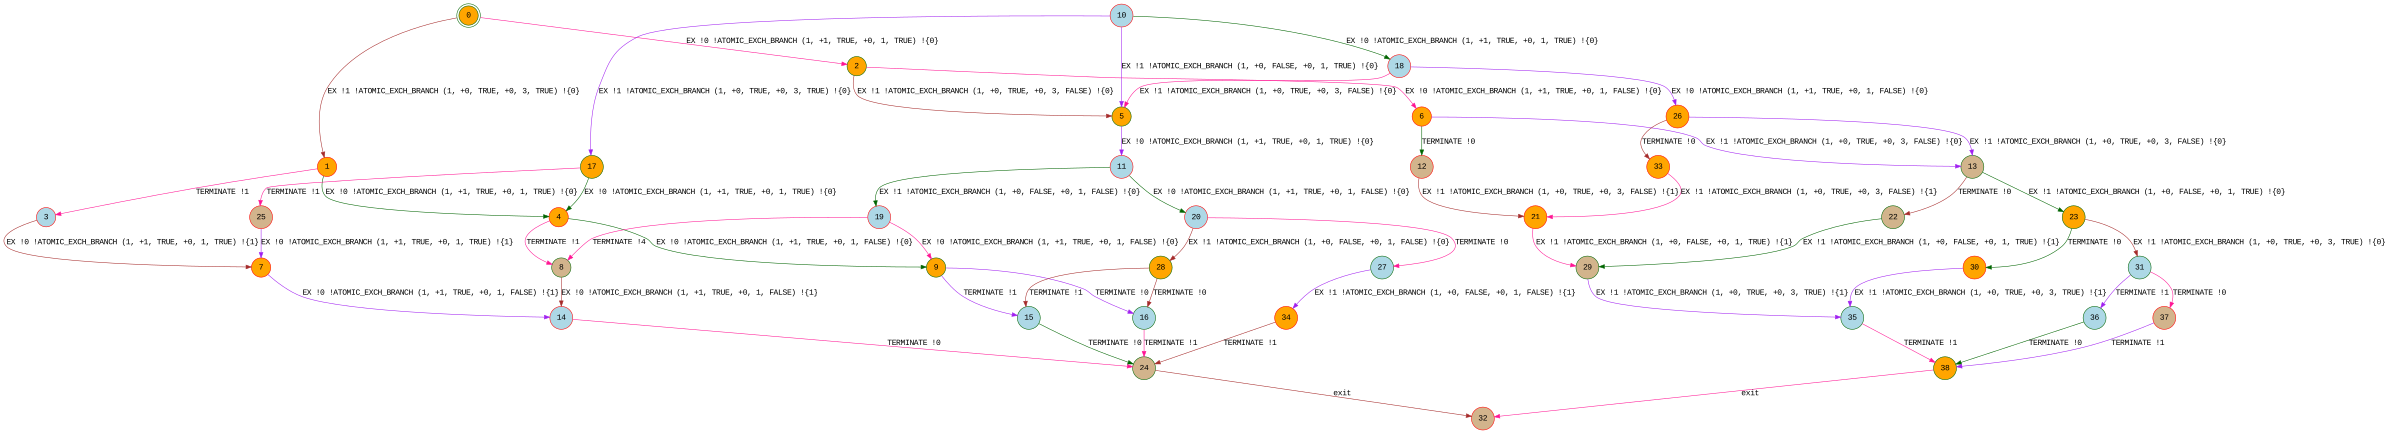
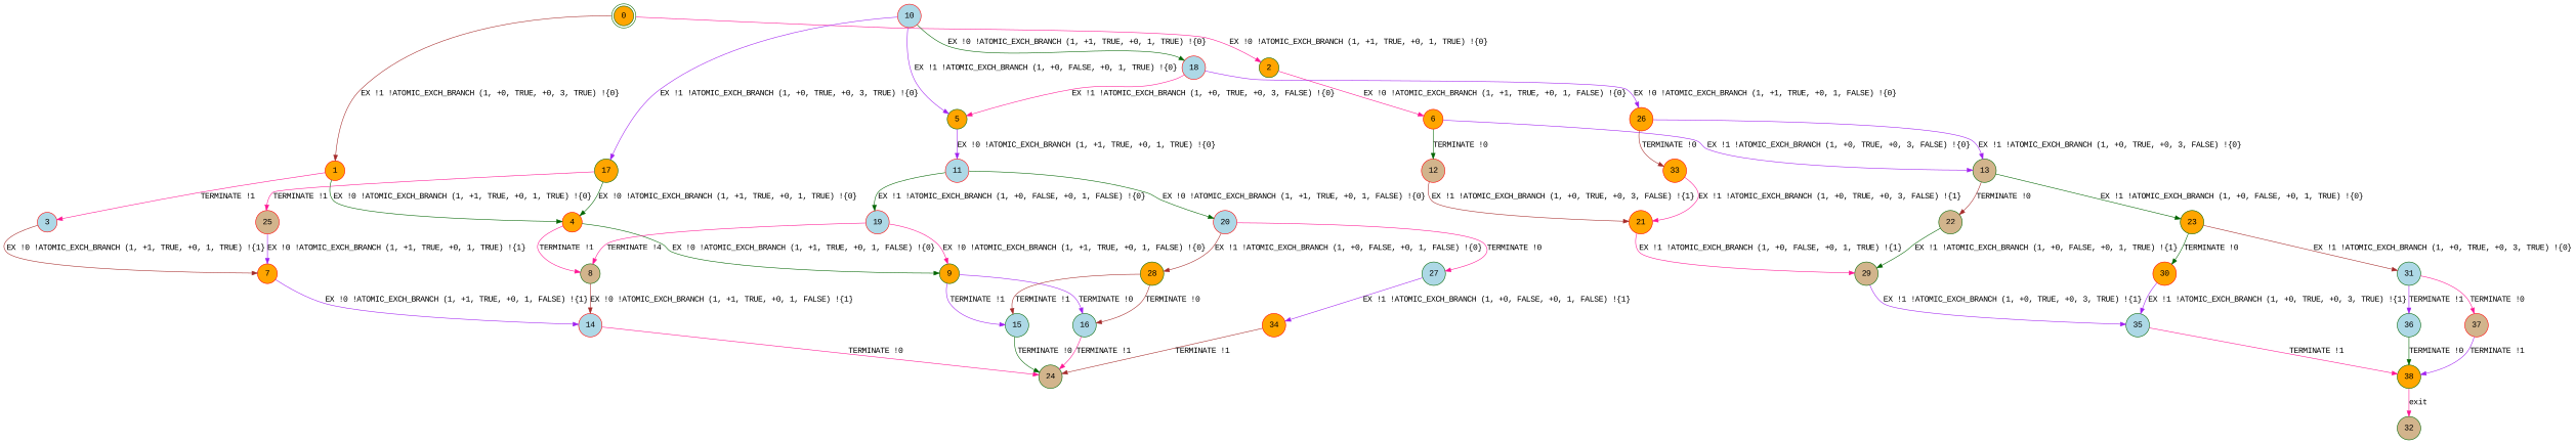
  digraph {
    fontname="Liberation Mono"
    node [color=red fillcolor=orange fontname="Liberation Mono" shape=circle style=filled]
    edge [color=deeppink fontname="Liberation Mono"]
    0 [color=darkgreen peripheries=2]
    1
    2 [color=darkgreen]
    3 [fillcolor=lightblue]
    4
    5 [color=darkgreen]
    6
    7
    8 [color=darkgreen fillcolor=tan]
    9 [color=darkgreen]
    11 [fillcolor=lightblue]
    12 [fillcolor=tan]
    13 [color=darkgreen fillcolor=tan]
    14 [fillcolor=lightblue]
    15 [color=darkgreen fillcolor=lightblue]
    16 [color=darkgreen fillcolor=lightblue]
    10 [fillcolor=lightblue]
    17 [color=darkgreen]
    18 [fillcolor=lightblue]
    19 [fillcolor=lightblue]
    20 [fillcolor=lightblue]
    21
    22 [color=darkgreen fillcolor=tan]
    23 [color=darkgreen]
    24 [color=darkgreen fillcolor=tan]
    25 [fillcolor=tan]
    26
    27 [color=darkgreen fillcolor=lightblue]
    28 [color=darkgreen]
    29 [color=darkgreen fillcolor=tan]
    30
    31 [color=darkgreen fillcolor=lightblue]
-   32 [fillcolor=tan]
+   32 [color=darkgreen fillcolor=tan]
    33
    34
    35 [color=darkgreen fillcolor=lightblue]
    36 [color=darkgreen fillcolor=lightblue]
    37 [fillcolor=tan]
    38 [color=darkgreen]
    0 -> 1 [color=brown label="EX !1 !ATOMIC_EXCH_BRANCH (1, +0, TRUE, +0, 3, TRUE) !{0}"]
    0 -> 2 [label="EX !0 !ATOMIC_EXCH_BRANCH (1, +1, TRUE, +0, 1, TRUE) !{0}"]
    1 -> 3 [label="TERMINATE !1"]
    1 -> 4 [color=darkgreen label="EX !0 !ATOMIC_EXCH_BRANCH (1, +1, TRUE, +0, 1, TRUE) !{0}"]
-   2 -> 5 [color=brown label="EX !1 !ATOMIC_EXCH_BRANCH (1, +0, TRUE, +0, 3, FALSE) !{0}"]
    2 -> 6 [label="EX !0 !ATOMIC_EXCH_BRANCH (1, +1, TRUE, +0, 1, FALSE) !{0}"]
    3 -> 7 [color=brown label="EX !0 !ATOMIC_EXCH_BRANCH (1, +1, TRUE, +0, 1, TRUE) !{1}"]
    4 -> 8 [label="TERMINATE !1"]
    4 -> 9 [color=darkgreen label="EX !0 !ATOMIC_EXCH_BRANCH (1, +1, TRUE, +0, 1, FALSE) !{0}"]
    5 -> 11 [color=purple label="EX !0 !ATOMIC_EXCH_BRANCH (1, +1, TRUE, +0, 1, TRUE) !{0}"]
    6 -> 12 [color=darkgreen label="TERMINATE !0"]
    6 -> 13 [color=purple label="EX !1 !ATOMIC_EXCH_BRANCH (1, +0, TRUE, +0, 3, FALSE) !{0}"]
    7 -> 14 [color=purple label="EX !0 !ATOMIC_EXCH_BRANCH (1, +1, TRUE, +0, 1, FALSE) !{1}"]
    8 -> 14 [color=brown label="EX !0 !ATOMIC_EXCH_BRANCH (1, +1, TRUE, +0, 1, FALSE) !{1}"]
    9 -> 15 [color=purple label="TERMINATE !1"]
    9 -> 16 [color=purple label="TERMINATE !0"]
    11 -> 19 [color=darkgreen label="EX !1 !ATOMIC_EXCH_BRANCH (1, +0, FALSE, +0, 1, FALSE) !{0}"]
    11 -> 20 [color=darkgreen label="EX !0 !ATOMIC_EXCH_BRANCH (1, +1, TRUE, +0, 1, FALSE) !{0}"]
    12 -> 21 [color=brown label="EX !1 !ATOMIC_EXCH_BRANCH (1, +0, TRUE, +0, 3, FALSE) !{1}"]
    13 -> 22 [color=brown label="TERMINATE !0"]
    13 -> 23 [color=darkgreen label="EX !1 !ATOMIC_EXCH_BRANCH (1, +0, FALSE, +0, 1, TRUE) !{0}"]
    14 -> 24 [label="TERMINATE !0"]
    15 -> 24 [color=darkgreen label="TERMINATE !0"]
    16 -> 24 [label="TERMINATE !1"]
    10 -> 5 [color=purple label="EX !1 !ATOMIC_EXCH_BRANCH (1, +0, FALSE, +0, 1, TRUE) !{0}"]
    10 -> 17 [color=purple label="EX !1 !ATOMIC_EXCH_BRANCH (1, +0, TRUE, +0, 3, TRUE) !{0}"]
    10 -> 18 [color=darkgreen label="EX !0 !ATOMIC_EXCH_BRANCH (1, +1, TRUE, +0, 1, TRUE) !{0}"]
    17 -> 4 [color=darkgreen label="EX !0 !ATOMIC_EXCH_BRANCH (1, +1, TRUE, +0, 1, TRUE) !{0}"]
    17 -> 25 [label="TERMINATE !1"]
    18 -> 5 [label="EX !1 !ATOMIC_EXCH_BRANCH (1, +0, TRUE, +0, 3, FALSE) !{0}"]
    18 -> 26 [color=purple label="EX !0 !ATOMIC_EXCH_BRANCH (1, +1, TRUE, +0, 1, FALSE) !{0}"]
    19 -> 8 [label="TERMINATE !4"]
    19 -> 9 [label="EX !0 !ATOMIC_EXCH_BRANCH (1, +1, TRUE, +0, 1, FALSE) !{0}"]
    20 -> 27 [label="TERMINATE !0"]
    20 -> 28 [color=brown label="EX !1 !ATOMIC_EXCH_BRANCH (1, +0, FALSE, +0, 1, FALSE) !{0}"]
    21 -> 29 [label="EX !1 !ATOMIC_EXCH_BRANCH (1, +0, FALSE, +0, 1, TRUE) !{1}"]
    22 -> 29 [color=darkgreen label="EX !1 !ATOMIC_EXCH_BRANCH (1, +0, FALSE, +0, 1, TRUE) !{1}"]
    23 -> 30 [color=darkgreen label="TERMINATE !0"]
    23 -> 31 [color=brown label="EX !1 !ATOMIC_EXCH_BRANCH (1, +0, TRUE, +0, 3, TRUE) !{0}"]
-   24 -> 32 [color=brown label=exit]
    25 -> 7 [color=purple label="EX !0 !ATOMIC_EXCH_BRANCH (1, +1, TRUE, +0, 1, TRUE) !{1}"]
    26 -> 13 [color=purple label="EX !1 !ATOMIC_EXCH_BRANCH (1, +0, TRUE, +0, 3, FALSE) !{0}"]
    26 -> 33 [color=brown label="TERMINATE !0"]
    27 -> 34 [color=purple label="EX !1 !ATOMIC_EXCH_BRANCH (1, +0, FALSE, +0, 1, FALSE) !{1}"]
    28 -> 15 [color=brown label="TERMINATE !1"]
    28 -> 16 [color=brown label="TERMINATE !0"]
    29 -> 35 [color=purple label="EX !1 !ATOMIC_EXCH_BRANCH (1, +0, TRUE, +0, 3, TRUE) !{1}"]
    30 -> 35 [color=purple label="EX !1 !ATOMIC_EXCH_BRANCH (1, +0, TRUE, +0, 3, TRUE) !{1}"]
    31 -> 36 [color=purple label="TERMINATE !1"]
    31 -> 37 [label="TERMINATE !0"]
    33 -> 21 [label="EX !1 !ATOMIC_EXCH_BRANCH (1, +0, TRUE, +0, 3, FALSE) !{1}"]
    34 -> 24 [color=brown label="TERMINATE !1"]
    35 -> 38 [label="TERMINATE !1"]
    36 -> 38 [color=darkgreen label="TERMINATE !0"]
    37 -> 38 [color=purple label="TERMINATE !1"]
    38 -> 32 [label=exit]
  }
